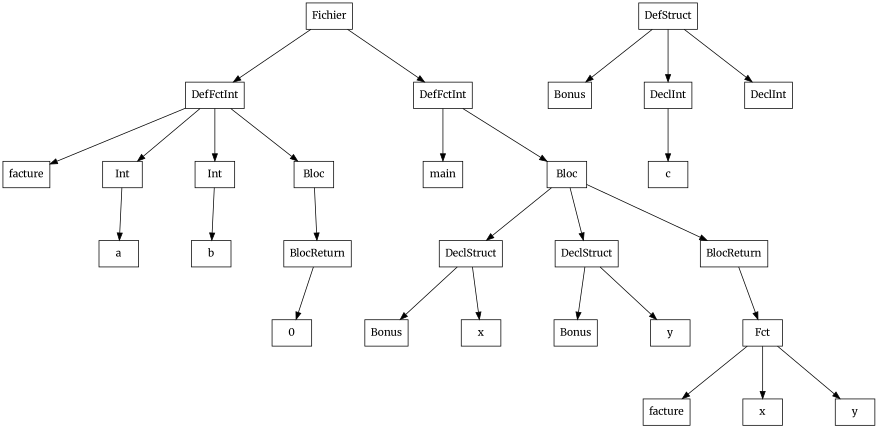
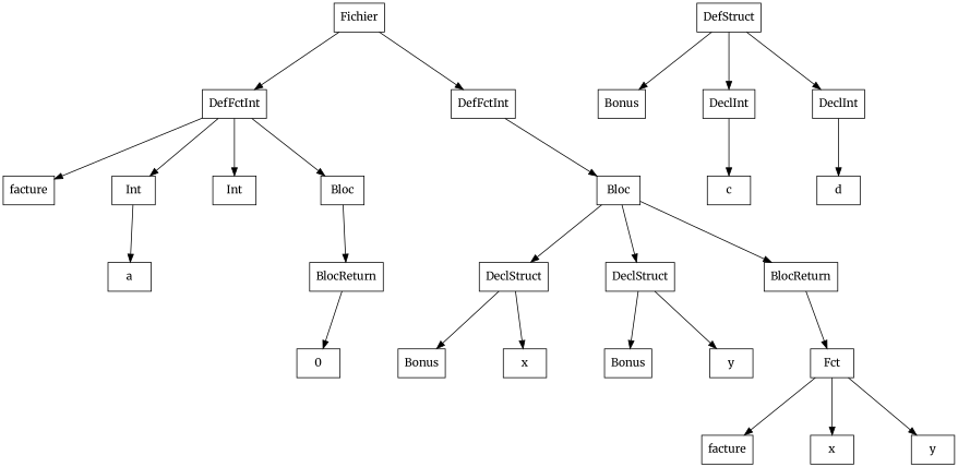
  digraph {
    fontname=Merriweather
    nodesep=1
    ranksep=1
    node [fontname=Merriweather shape=box]
    edge [fontname=Merriweather]
    n1 [label=Fichier]
    n2 [label=DefFctInt]
    n3 [label=DefFctInt]
    n4 [label=facture]
    n5 [label=Int]
    n6 [label=Int]
    n7 [label=Bloc]
    n8 [label=DefStruct]
    n9 [label=Bonus]
    n10 [label=DeclInt]
    n11 [label=DeclInt]
-   n12 [label=main]
    n13 [label=Bloc]
    n14 [label=a]
-   n15 [label=b]
    n16 [label=BlocReturn]
    n17 [label=0]
    n18 [label=c]
+   n19 [label=d]
    n20 [label=DeclStruct]
    n21 [label=DeclStruct]
    n22 [label=BlocReturn]
    n23 [label=Bonus]
    n24 [label=x]
    n25 [label=Bonus]
    n26 [label=y]
    n27 [label=Fct]
    n28 [label=facture]
    n29 [label=x]
    n30 [label=y]
    n1 -> n2
    n1 -> n3
    n2 -> n4
    n2 -> n5
    n2 -> n6
    n2 -> n7
-   n3 -> n12
    n3 -> n13
    n5 -> n14
-   n6 -> n15
    n7 -> n16
    n8 -> n9
    n8 -> n10
    n8 -> n11
    n10 -> n18
+   n11 -> n19
    n13 -> n20
    n13 -> n21
    n13 -> n22
    n16 -> n17
    n20 -> n23
    n20 -> n24
    n21 -> n25
    n21 -> n26
    n22 -> n27
    n27 -> n28
    n27 -> n29
    n27 -> n30
  }
